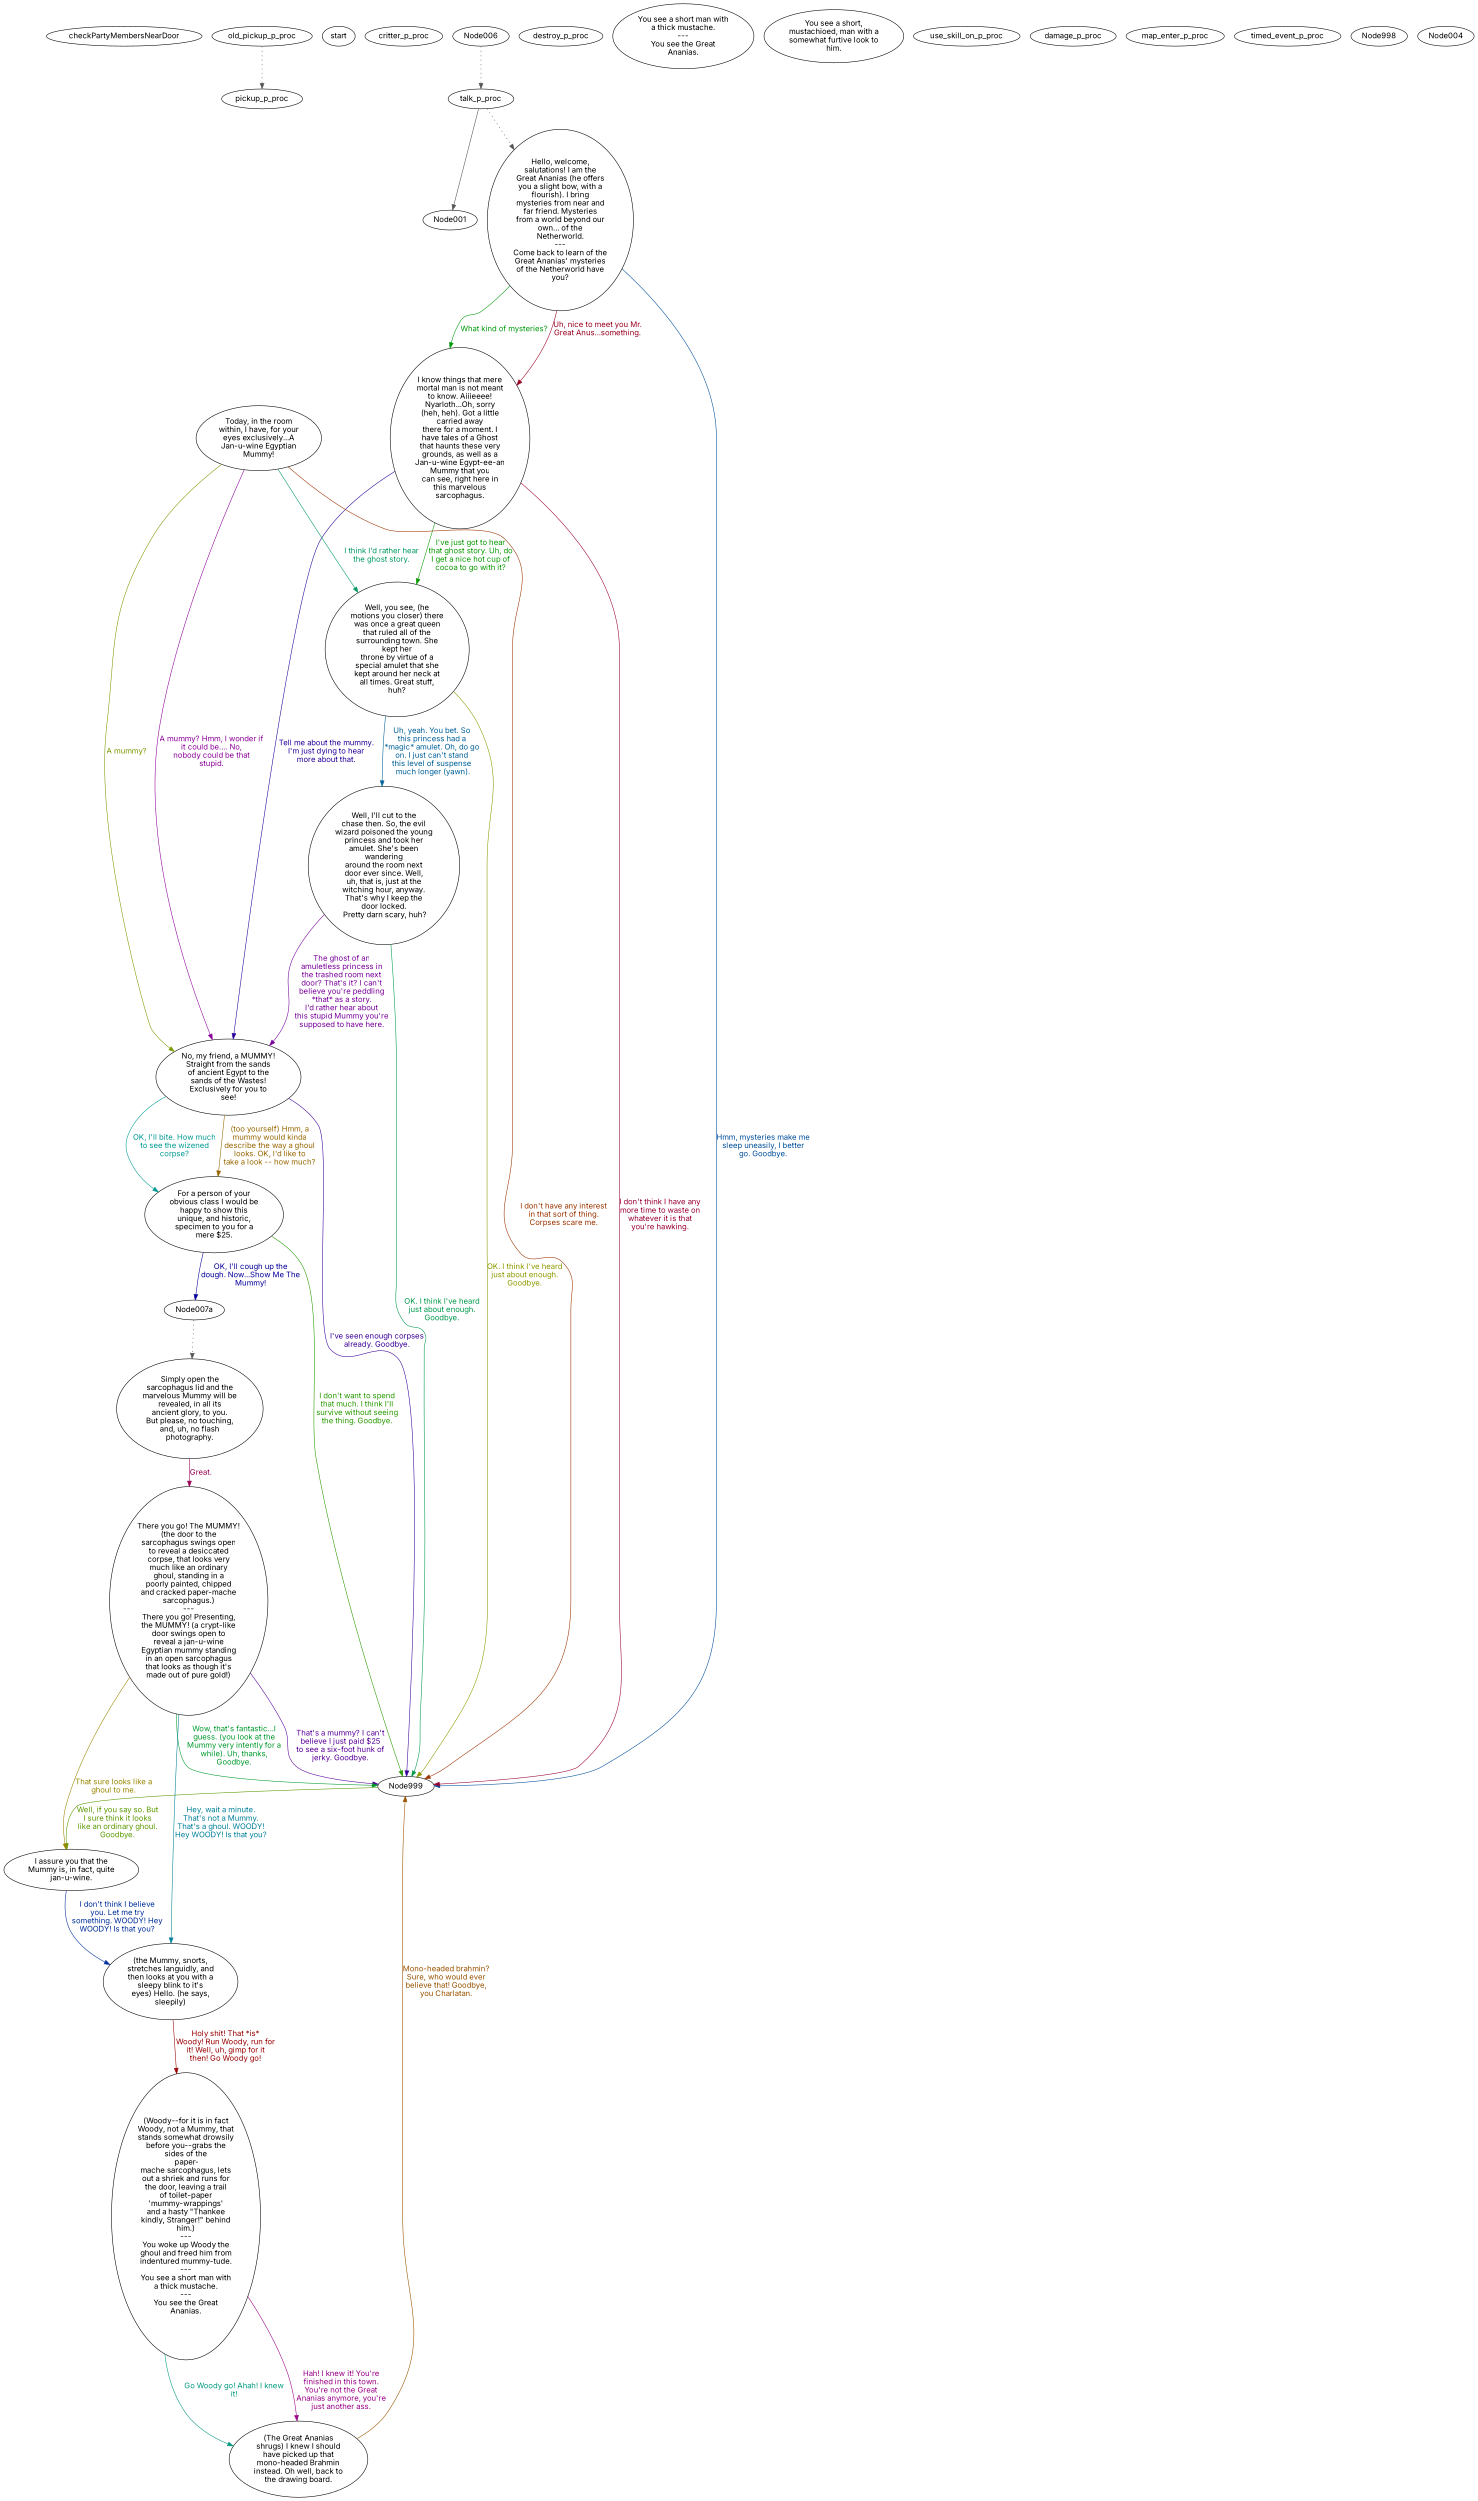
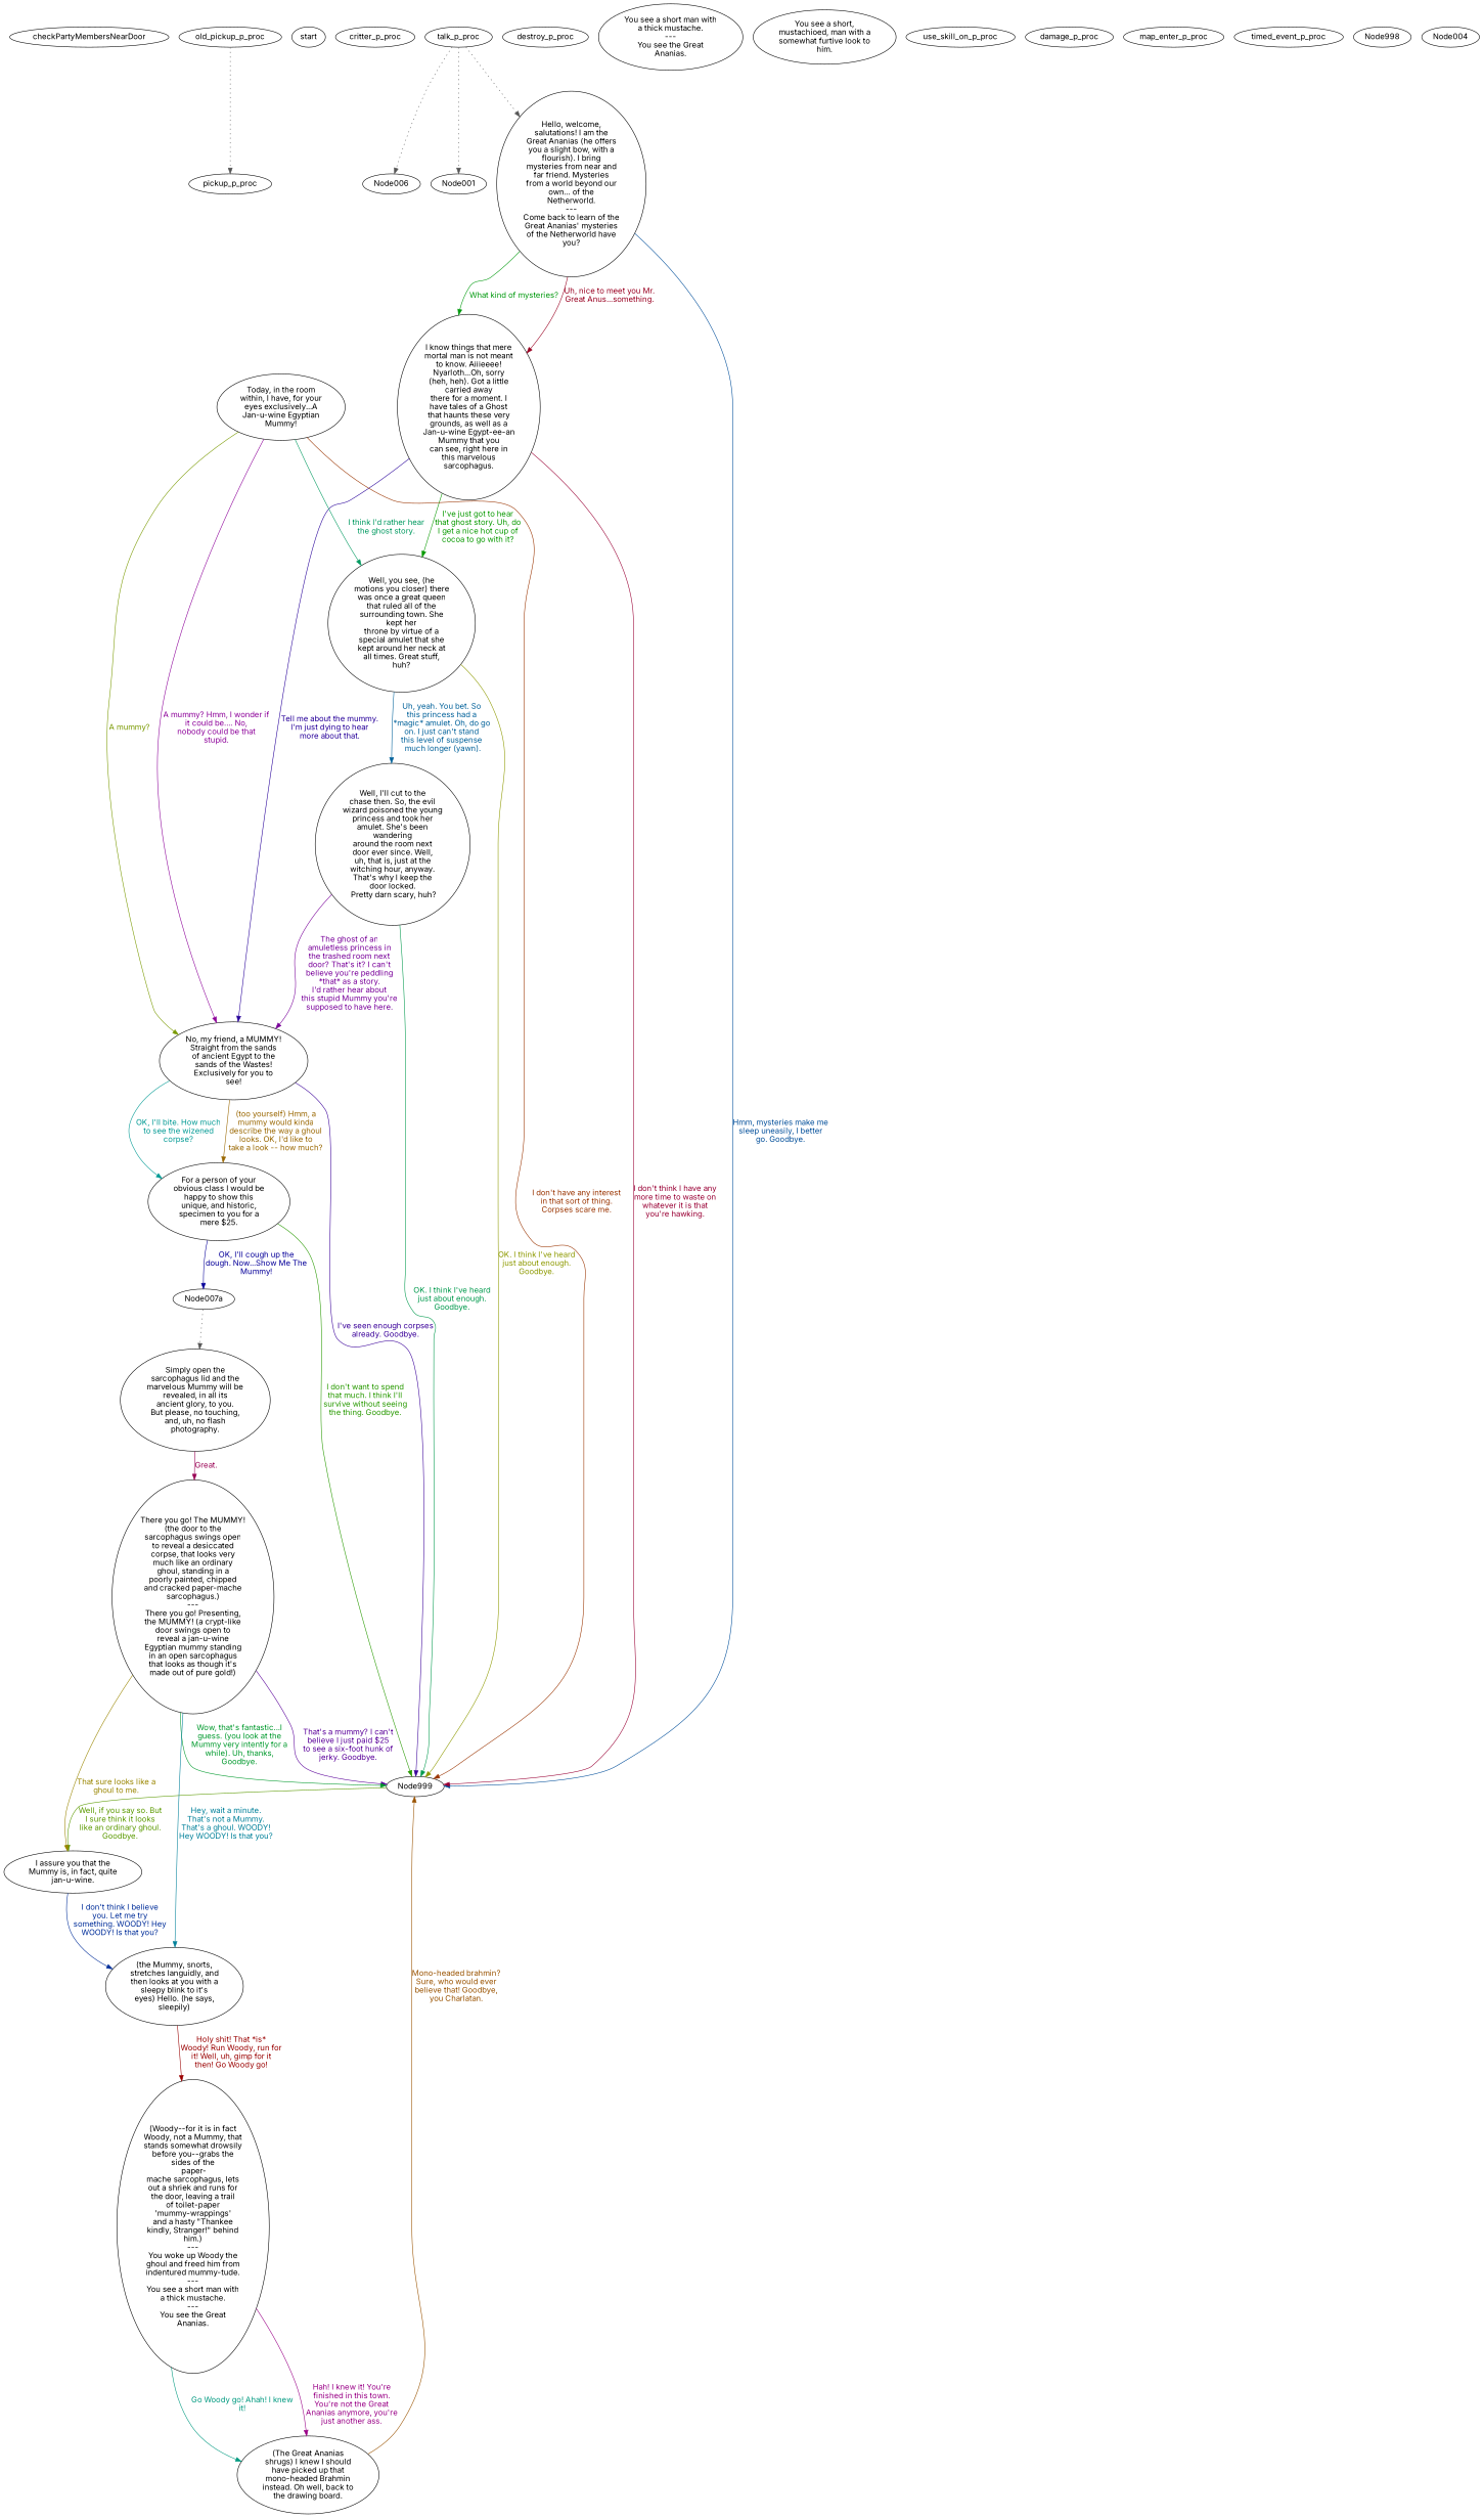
  digraph {
    fontname=Inter
    node [color="#000000" fillcolor="#FFFFFF" fontname=Inter style=filled]
    edge [color="#555555" fontname=Inter]
    checkPartyMembersNearDoor
    old_pickup_p_proc
    pickup_p_proc
    start
    critter_p_proc
    talk_p_proc
    Node006
    Node001
    n9 [label="Hello, welcome,\nsalutations! I am the\nGreat Ananias (he offers\nyou a slight bow, with a\nflourish). I bring\nmysteries from near and\nfar friend. Mysteries\nfrom a world beyond our\nown... of the\nNetherworld.\n---\nCome back to learn of the\nGreat Ananias' mysteries\nof the Netherworld have\nyou?"]
    Node999
    n11 [label="I know things that mere\nmortal man is not meant\nto know. Aiiieeee!\nNyarloth...Oh, sorry\n(heh, heh). Got a little\ncarried away\nthere for a moment. I\nhave tales of a Ghost\nthat haunts these very\ngrounds, as well as a\nJan-u-wine Egypt-ee-an\nMummy that you\ncan see, right here in\nthis marvelous\nsarcophagus."]
    n12 [label="I assure you that the\nMummy is, in fact, quite\njan-u-wine."]
    n13 [label="No, my friend, a MUMMY!\nStraight from the sands\nof ancient Egypt to the\nsands of the Wastes!\nExclusively for you to\nsee!"]
    n14 [label="Well, you see, (he\nmotions you closer) there\nwas once a great queen\nthat ruled all of the\nsurrounding town. She\nkept her\nthrone by virtue of a\nspecial amulet that she\nkept around her neck at\nall times. Great stuff,\nhuh?"]
    destroy_p_proc
    n16 [label="You see a short man with\na thick mustache.\n---\nYou see the Great\nAnanias."]
    n17 [label="You see a short,\nmustachioed, man with a\nsomewhat furtive look to\nhim."]
    use_skill_on_p_proc
    damage_p_proc
    map_enter_p_proc
    timed_event_p_proc
    Node998
    n23 [label="For a person of your\nobvious class I would be\nhappy to show this\nunique, and historic,\nspecimen to you for a\nmere $25."]
    Node007a
    n25 [label="Simply open the\nsarcophagus lid and the\nmarvelous Mummy will be\nrevealed, in all its\nancient glory, to you.\nBut please, no touching,\nand, uh, no flash\nphotography."]
    n26 [label="Well, I'll cut to the\nchase then. So, the evil\nwizard poisoned the young\nprincess and took her\namulet. She's been\nwandering\naround the room next\ndoor ever since. Well,\nuh, that is, just at the\nwitching hour, anyway.\nThat's why I keep the\ndoor locked.\n Pretty darn scary, huh?"]
    Node004
    n28 [label="Today, in the room\nwithin, I have, for your\neyes exclusively...A\nJan-u-wine Egyptian\nMummy!"]
    n29 [label="There you go! The MUMMY!\n(the door to the\nsarcophagus swings open\nto reveal a desiccated\ncorpse, that looks very\nmuch like an ordinary\nghoul, standing in a\npoorly painted, chipped\nand cracked paper-mache\nsarcophagus.)\n---\nThere you go! Presenting,\nthe MUMMY! (a crypt-like\ndoor swings open to\nreveal a jan-u-wine\nEgyptian mummy standing\nin an open sarcophagus\nthat looks as though it's\nmade out of pure gold!)"]
    n30 [label="(the Mummy, snorts,\nstretches languidly, and\nthen looks at you with a\nsleepy blink to it's\neyes) Hello. (he says,\nsleepily)"]
    n31 [label="(Woody--for it is in fact\nWoody, not a Mummy, that\nstands somewhat drowsily\nbefore you--grabs the\nsides of the\n paper-\nmache sarcophagus, lets\nout a shriek and runs for\nthe door, leaving a trail\nof toilet-paper\n'mummy-wrappings'\nand a hasty \"Thankee\nkindly, Stranger!\" behind\nhim.)\n---\nYou woke up Woody the\nghoul and freed him from\nindentured mummy-tude.\n---\nYou see a short man with\na thick mustache.\n---\nYou see the Great\nAnanias."]
    n32 [label="(The Great Ananias\nshrugs) I knew I should\nhave picked up that\nmono-headed Brahmin\ninstead. Oh well, back to\nthe drawing board."]
    old_pickup_p_proc -> pickup_p_proc [style=dotted]
-   Node006 -> talk_p_proc [style=dotted]
-   talk_p_proc -> Node001 [style=solid]
+   talk_p_proc -> Node006 [style=dotted]
+   talk_p_proc -> Node001 [style=dotted]
    talk_p_proc -> n9 [style=dotted]
    n9 -> Node999 [color="#004D99" fontcolor="#004D99" label="Hmm, mysteries make me\nsleep uneasily, I better\ngo. Goodbye."]
    n9 -> n11 [color="#00990D" fontcolor="#00990D" label="What kind of mysteries?"]
    n9 -> n11 [color="#990020" fontcolor="#990020" label="Uh, nice to meet you Mr.\nGreat Anus...something."]
    Node999 -> n12 [color="#5A9900" fontcolor="#5A9900" label="Well, if you say so. But\nI sure think it looks\nlike an ordinary ghoul.\nGoodbye."]
    n11 -> Node999 [color="#990034" fontcolor="#990034" label="I don't think I have any\nmore time to waste on\nwhatever it is that\nyou're hawking."]
    n11 -> n13 [color="#260099" fontcolor="#260099" label="Tell me about the mummy.\nI'm just dying to hear\nmore about that."]
    n11 -> n14 [color="#079900" fontcolor="#079900" label="I've just got to hear\nthat ghost story. Uh, do\nI get a nice hot cup of\ncocoa to go with it?"]
    n12 -> n30 [color="#002D99" fontcolor="#002D99" label="I don't think I believe\nyou. Let me try\nsomething. WOODY! Hey\nWOODY! Is that you?"]
    n13 -> Node999 [color="#390099" fontcolor="#390099" label="I've seen enough corpses\nalready. Goodbye."]
    n13 -> n23 [color="#009993" fontcolor="#009993" label="OK, I'll bite. How much\nto see the wizened\ncorpse?"]
    n13 -> n23 [color="#996600" fontcolor="#996600" label="(too yourself) Hmm, a\nmummy would kinda\ndescribe the way a ghoul\nlooks. OK, I'd like to\ntake a look -- how much?"]
    n14 -> Node999 [color="#8D9900" fontcolor="#8D9900" label="OK. I think I've heard\njust about enough.\nGoodbye."]
    n14 -> n26 [color="#006099" fontcolor="#006099" label="Uh, yeah. You bet. So\nthis princess had a\n*magic* amulet. Oh, do go\non. I just can't stand\nthis level of suspense\n much longer (yawn)."]
    n23 -> Node999 [color="#279900" fontcolor="#279900" label="I don't want to spend\nthat much. I think I'll\nsurvive without seeing\nthe thing. Goodbye."]
    n23 -> Node007a [color="#060099" fontcolor="#060099" label="OK, I'll cough up the\ndough. Now...Show Me The\nMummy!"]
    Node007a -> n25 [style=dotted]
    n25 -> n29 [color="#990053" fontcolor="#990053" label="Great."]
    n26 -> Node999 [color="#00994C" fontcolor="#00994C" label="OK. I think I've heard\njust about enough.\nGoodbye."]
    n26 -> n13 [color="#780099" fontcolor="#780099" label="The ghost of an\namuletless princess in\nthe trashed room next\ndoor? That's it? I can't\nbelieve you're peddling\n*that* as a story.\nI'd rather hear about\nthis stupid Mummy you're\nsupposed to have here."]
    n28 -> Node999 [color="#993300" fontcolor="#993300" label="I don't have any interest\nin that sort of thing.\nCorpses scare me."]
    n28 -> n13 [color="#799900" fontcolor="#799900" label="A mummy?"]
    n28 -> n13 [color="#8C0099" fontcolor="#8C0099" label="A mummy? Hmm, I wonder if\nit could be.... No,\nnobody could be that\nstupid."]
    n28 -> n14 [color="#00995F" fontcolor="#00995F" label="I think I'd rather hear\nthe ghost story."]
    n29 -> Node999 [color="#590099" fontcolor="#590099" label="That's a mummy? I can't\nbelieve I just paid $25\nto see a six-foot hunk of\njerky. Goodbye."]
    n29 -> Node999 [color="#00992C" fontcolor="#00992C" label="Wow, that's fantastic...I\nguess. (you look at the\nMummy very intently for a\nwhile). Uh, thanks,\nGoodbye."]
    n29 -> n12 [color="#998500" fontcolor="#998500" label="That sure looks like a\nghoul to me."]
    n29 -> n30 [color="#008099" fontcolor="#008099" label="Hey, wait a minute.\nThat's not a Mummy.\nThat's a ghoul. WOODY!\nHey WOODY! Is that you?"]
    n30 -> n31 [color="#990000" fontcolor="#990000" label="Holy shit! That *is*\nWoody! Run Woody, run for\nit! Well, uh, gimp for it\nthen! Go Woody go!"]
    n31 -> n32 [color="#990086" fontcolor="#990086" label="Hah! I knew it! You're\nfinished in this town.\nYou're not the Great\nAnanias anymore, you're\njust another ass."]
    n31 -> n32 [color="#00997F" fontcolor="#00997F" label="Go Woody go! Ahah! I knew\nit!"]
    n32 -> Node999 [color="#995200" fontcolor="#995200" label="Mono-headed brahmin?\nSure, who would ever\nbelieve that! Goodbye,\nyou Charlatan."]
  }
